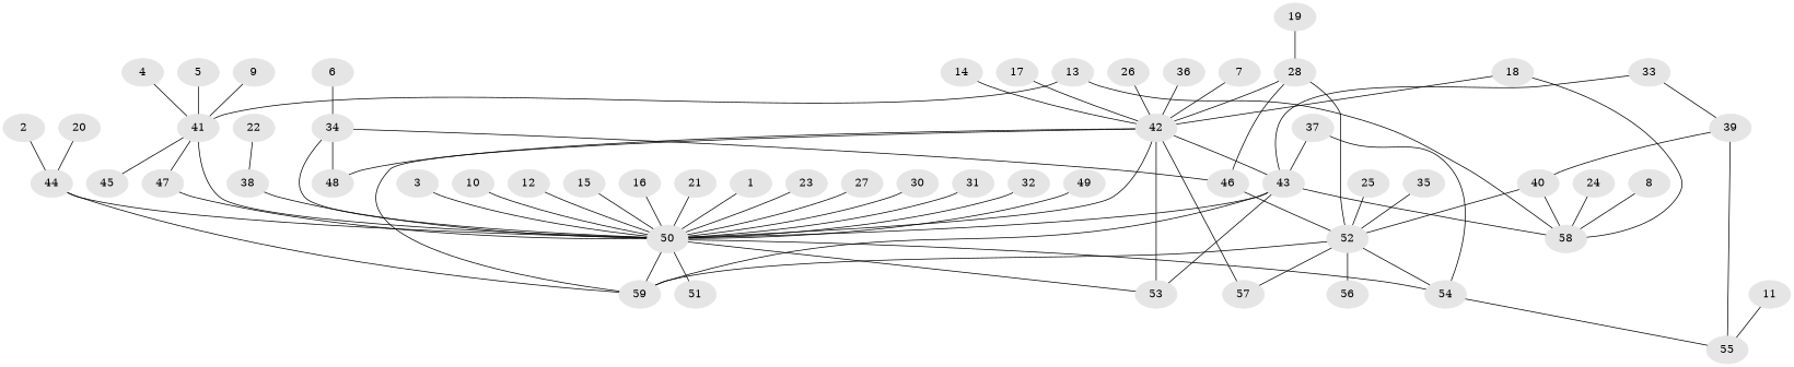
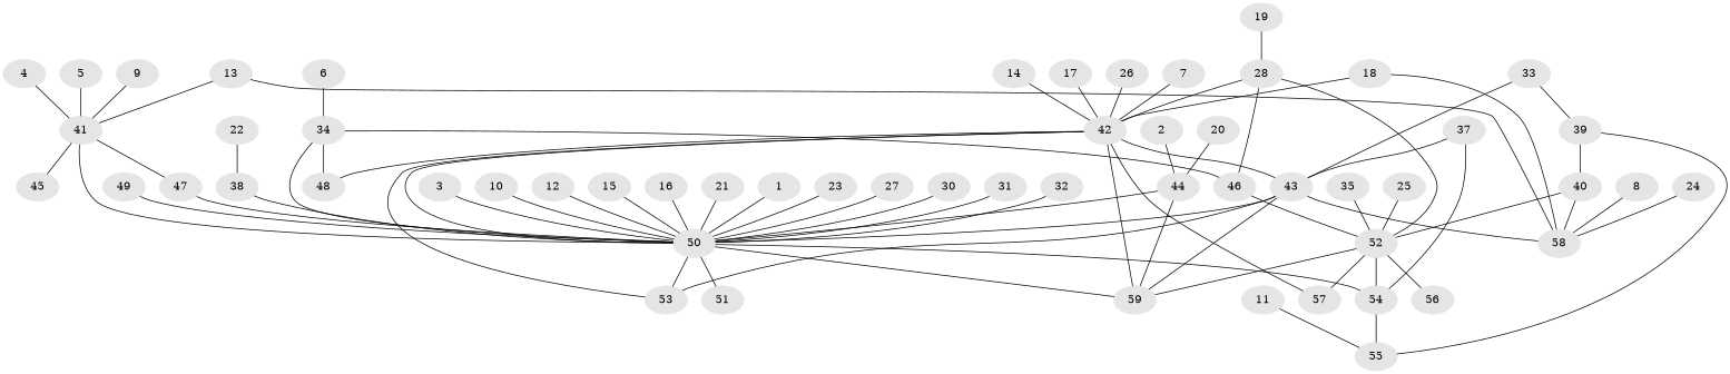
  graph {
    node [color=gray90 style=filled]
    edge [weight=1.0]
    1
    50
    54
    53
    59
    51
    2
    44
    3
    4
    41
    45
    47
    5
    6
    34
    46
    48
    7
    42
    43
    57
    8
    58
    9
    10
    11
    55
    12
    13
    14
    15
    16
    17
    18
    19
    28
    52
    20
    21
    22
    38
    23
    24
    25
    56
    26
    27
    30
    31
    32
    33
    39
    40
    35
-   36
    37
    49
    1 -- 50
    50 -- 54
    50 -- 53
    50 -- 59
    50 -- 51
    54 -- 55
    2 -- 44
    44 -- 50 [weight=2.0]
    44 -- 59
    3 -- 50
    4 -- 41
    41 -- 50 [weight=2.0]
    41 -- 45
    41 -- 47
    47 -- 50
    5 -- 41
    6 -- 34
    34 -- 50
    34 -- 46
    34 -- 48
    46 -- 52
    7 -- 42
    42 -- 50
    42 -- 53
    42 -- 59
    42 -- 48
    42 -- 43
    42 -- 57
    43 -- 50
    43 -- 53
    43 -- 59
    43 -- 58
    8 -- 58
    9 -- 41
    10 -- 50
    11 -- 55
    12 -- 50
    13 -- 41
    13 -- 58
    14 -- 42
    15 -- 50
    16 -- 50
    17 -- 42
    18 -- 42
    18 -- 58
    19 -- 28
    28 -- 46
    28 -- 42
    28 -- 52
    52 -- 54
    52 -- 59
    52 -- 57
    52 -- 56
    20 -- 44
    21 -- 50
    22 -- 38
    38 -- 50
    23 -- 50
    24 -- 58
    25 -- 52
    26 -- 42
    27 -- 50
    30 -- 50
    31 -- 50
    32 -- 50
    33 -- 43
    33 -- 39
    39 -- 55
    39 -- 40
    40 -- 58
    40 -- 52
    35 -- 52
-   36 -- 42
    37 -- 54
    37 -- 43
    49 -- 50
  }
